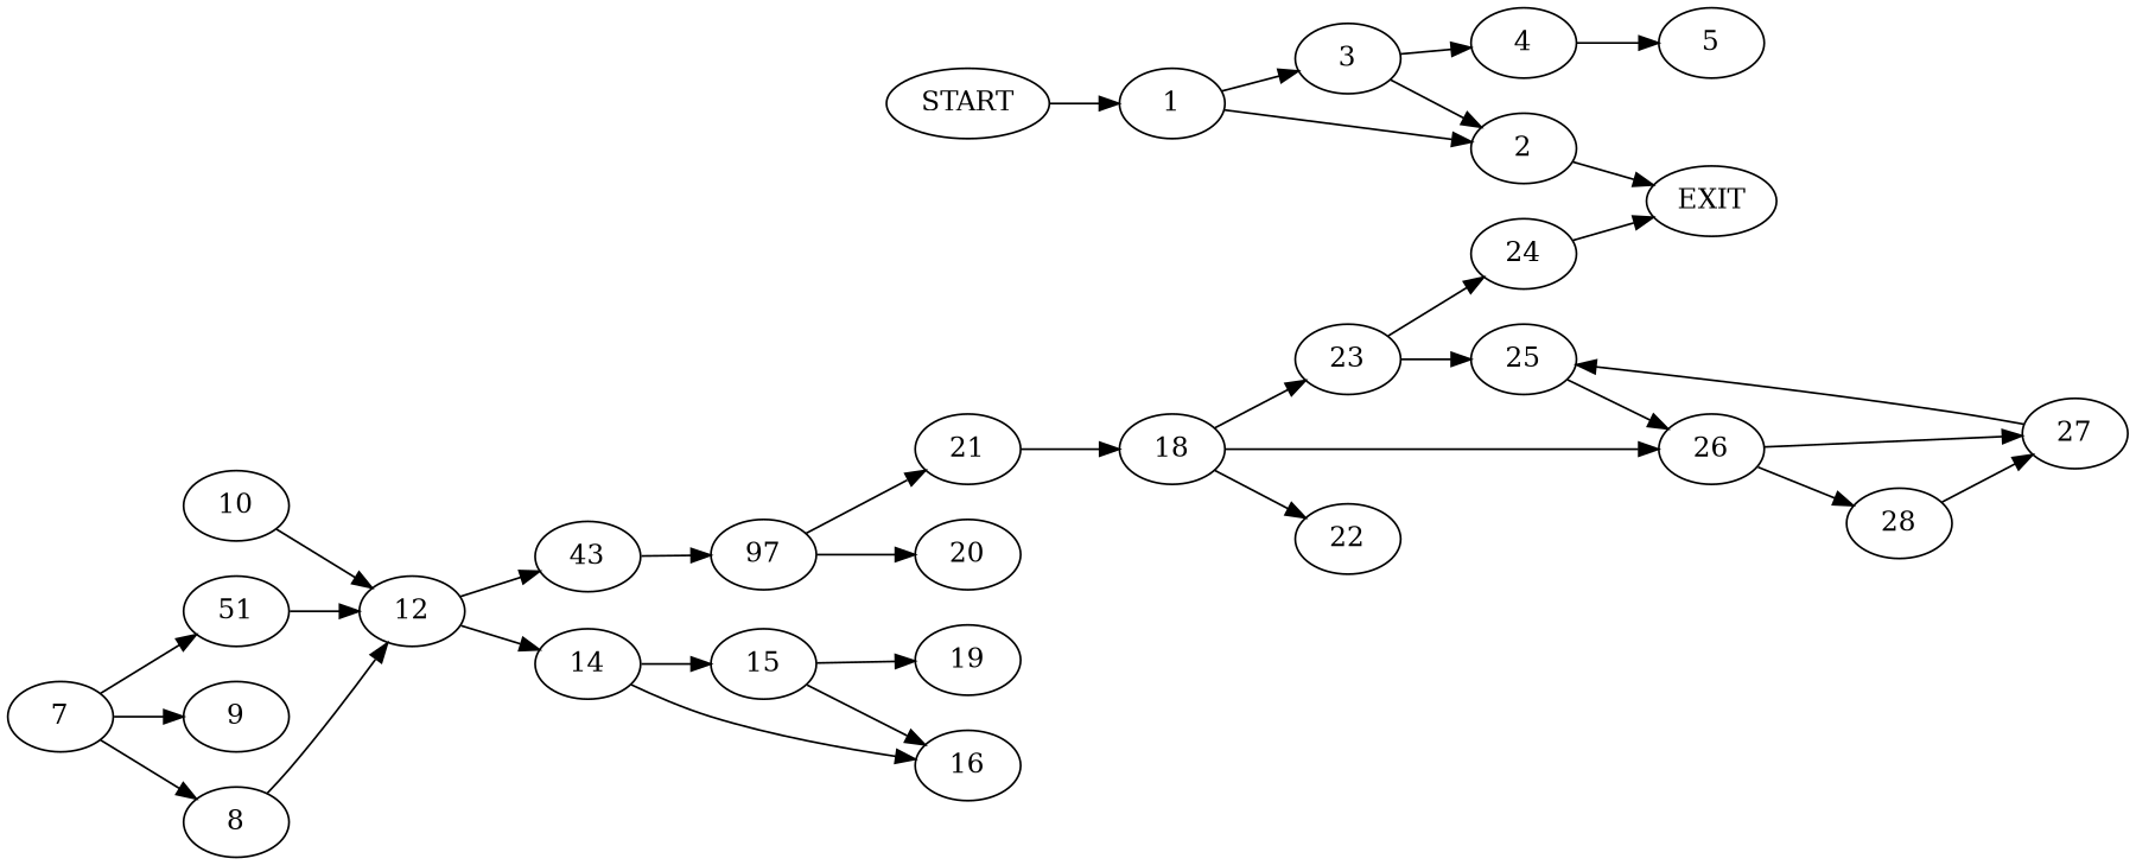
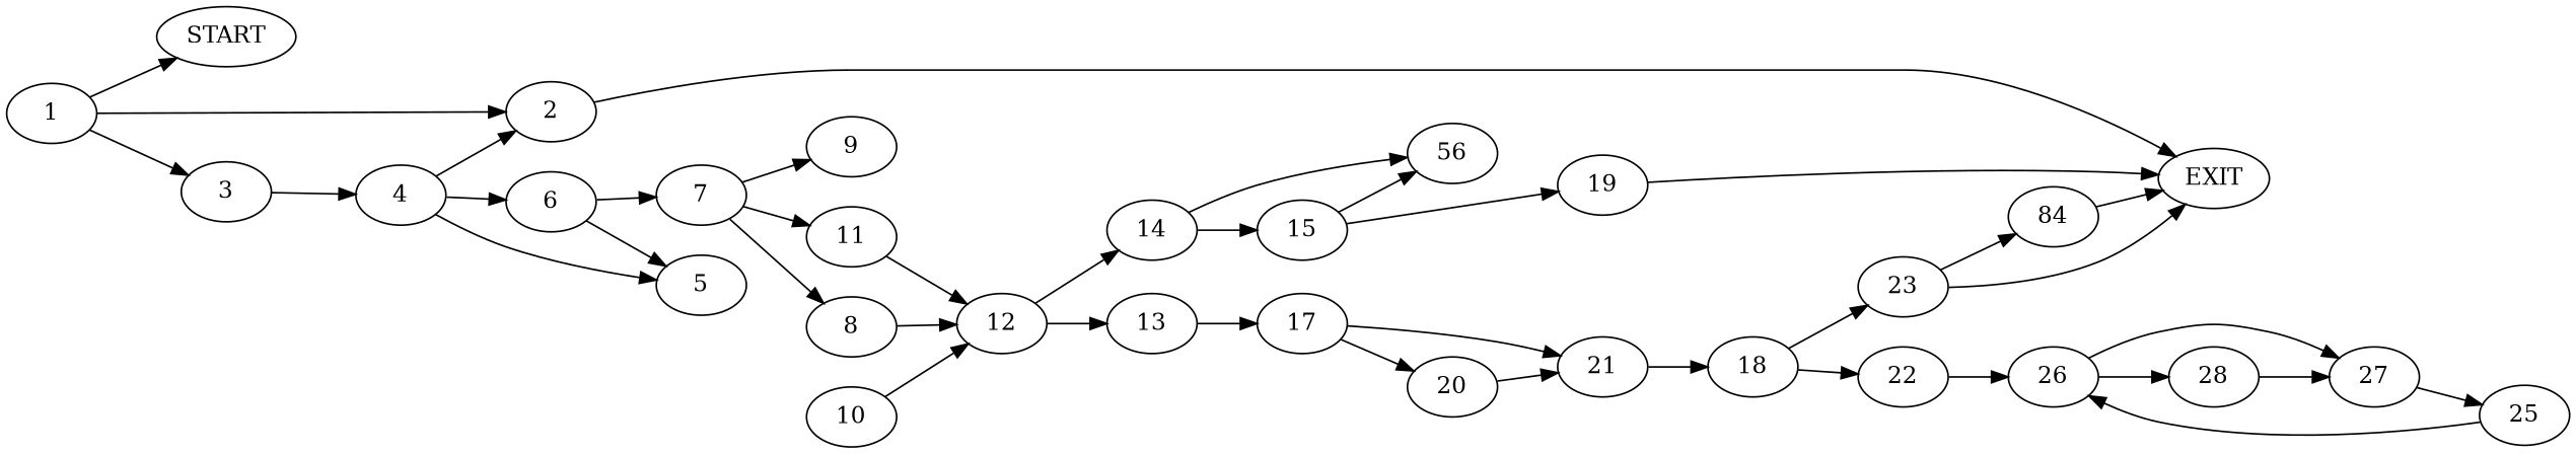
  digraph {
    fontname="DejaVu Serif"
    rankdir=LR
    node [fontname="DejaVu Serif"]
    edge [fontname="DejaVu Serif"]
    n1 [label=START]
    1
    2
    3
    n5 [label=EXIT]
    4
    5
+   6
    7
    8
    9
-   11 [label=51]
+   11
    12
    10
-   13 [label=43]
+   13
    14
-   17 [label=97]
+   17
    15
-   16
+   16 [label=56]
    20
    21
    18
    22
    23
    19
    26
-   24
+   24 [label=84]
    25
    27
    28
-   n1 -> 1
+   1 -> n1
    1 -> 2
    1 -> 3
    2 -> n5
-   3 -> 2
+   4 -> 2
    3 -> 4
    4 -> 5
+   4 -> 6
+   6 -> 5
+   6 -> 7
    7 -> 8
    7 -> 9
    7 -> 11
    8 -> 12
    11 -> 12
    12 -> 13
    12 -> 14
    10 -> 12
    13 -> 17
    14 -> 15
    14 -> 16
    17 -> 20
    17 -> 21
    15 -> 16
    15 -> 19
+   20 -> 21
    21 -> 18
    18 -> 22
    18 -> 23
-   18 -> 26
+   22 -> 26
    23 -> 24
-   23 -> 25
+   23 -> n5
+   19 -> n5
    26 -> 27
    26 -> 28
    24 -> n5
    25 -> 26
    27 -> 25
    28 -> 27
  }
